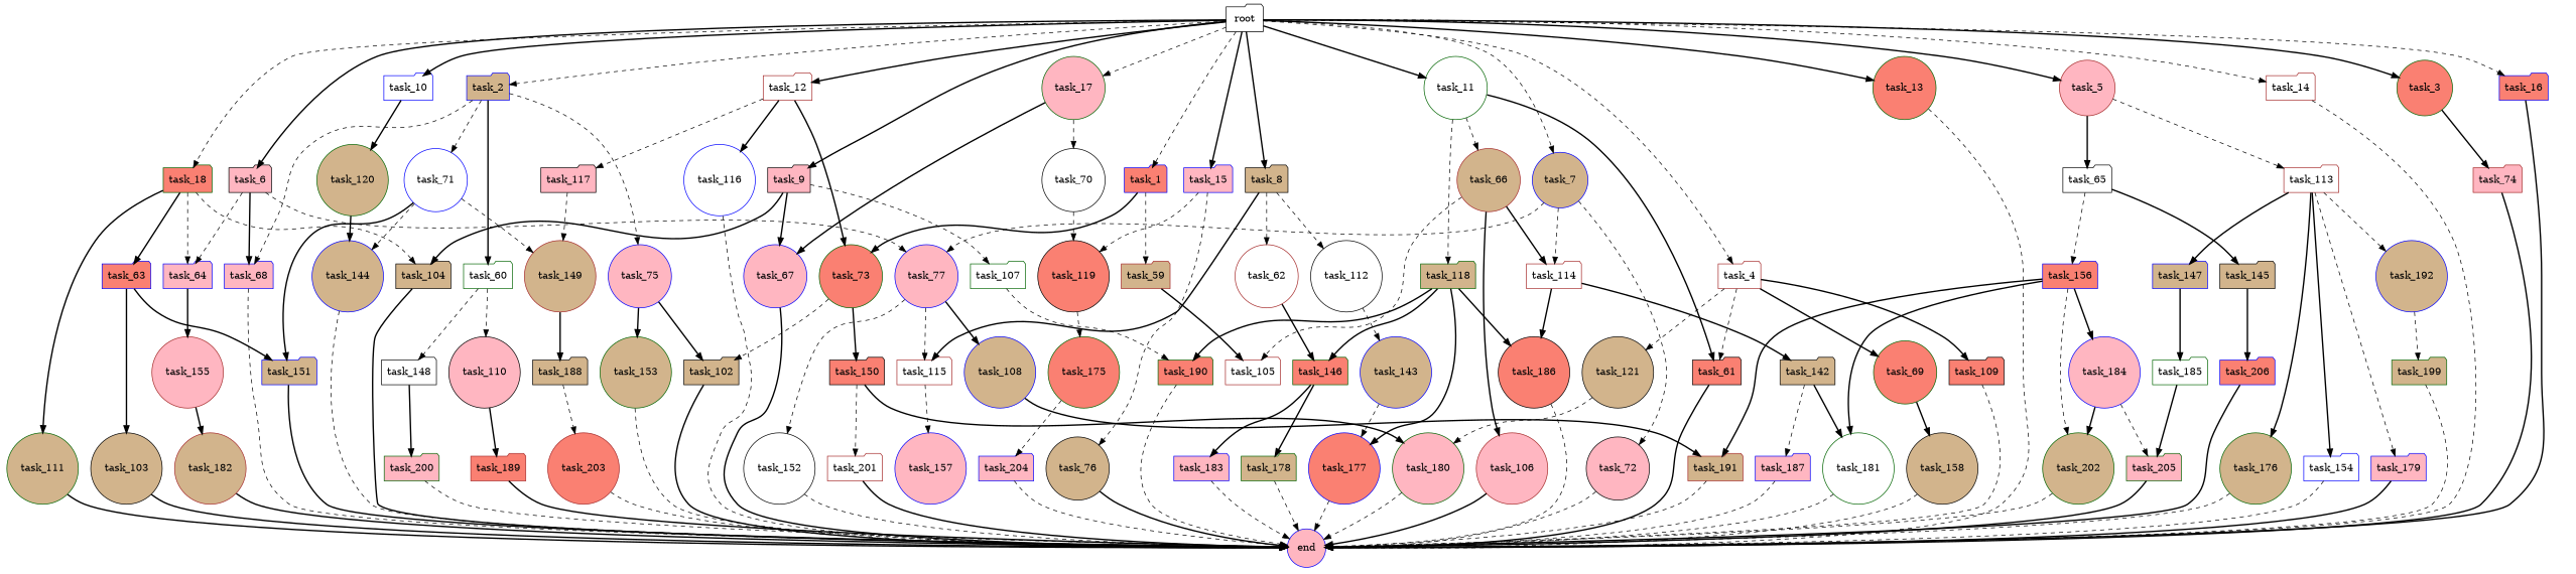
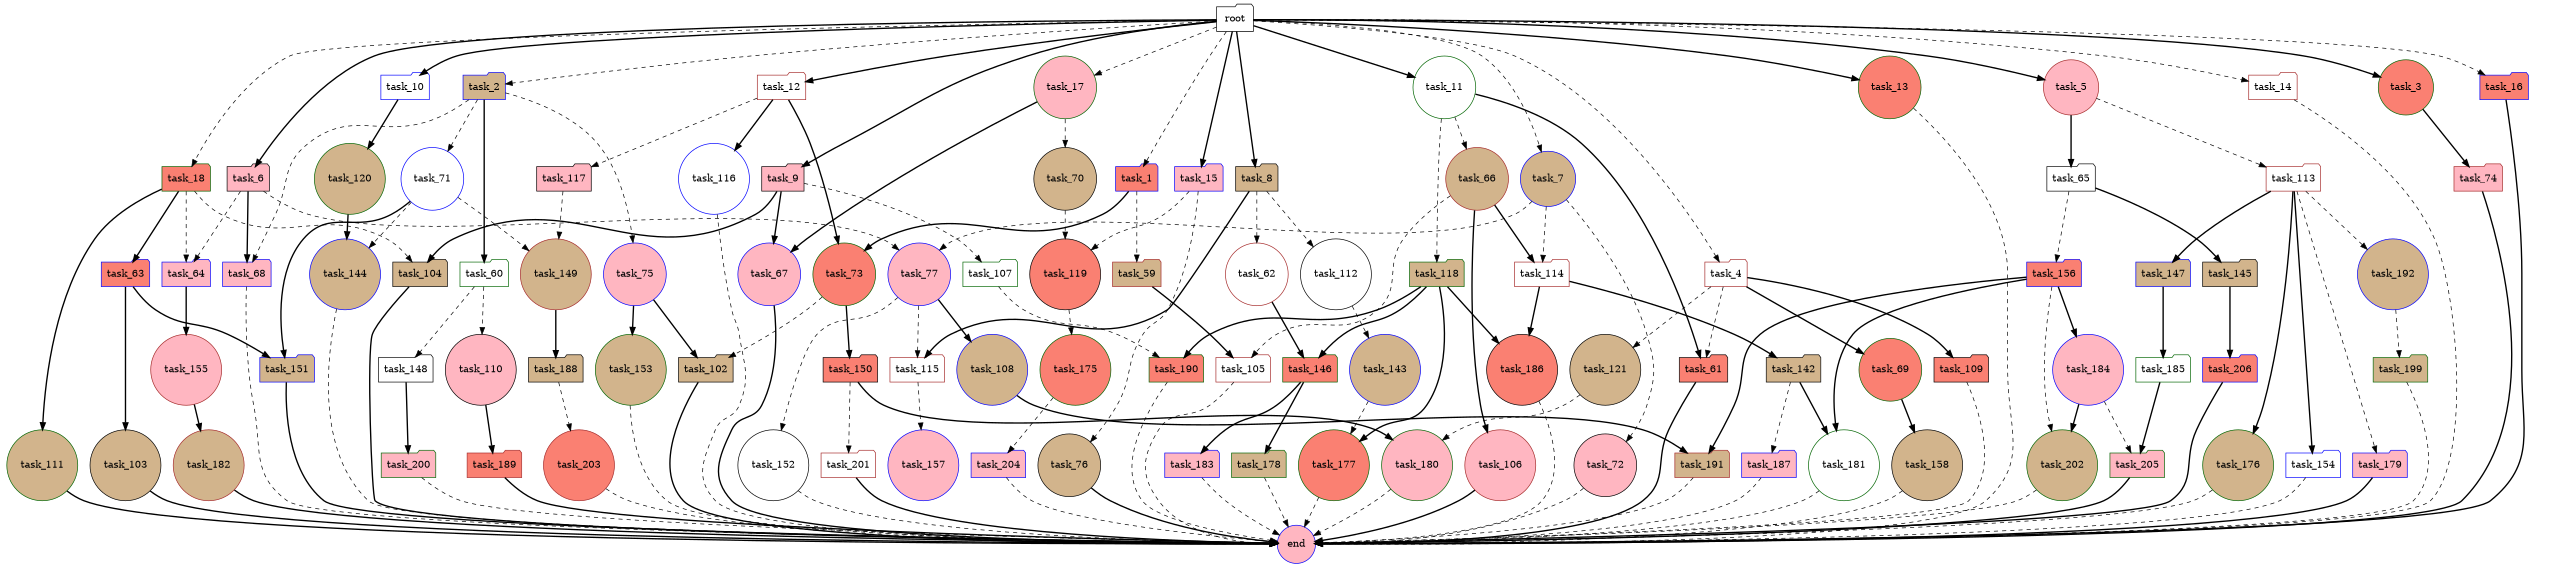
  digraph {
    node [color=blue fillcolor=tan shape=folder style=filled]
    edge [style=dashed]
    task_144 [shape=circle]
    end [fillcolor=lightpink shape=circle]
-   task_177 [fillcolor=salmon shape=circle]
+   task_177 [color=darkgreen fillcolor=salmon shape=circle]
    task_156 [fillcolor=salmon]
    task_191 [color=brown]
    task_184 [fillcolor=lightpink shape=circle]
    task_202 [color=darkgreen shape=circle]
    task_181 [color=darkgreen fillcolor=white shape=circle]
    task_205 [color=darkgreen fillcolor=lightpink]
    task_108 [shape=circle]
    task_190 [color=darkgreen fillcolor=salmon]
    task_15 [fillcolor=lightpink]
    task_76 [color=black shape=circle]
    task_119 [color=black fillcolor=salmon shape=circle]
    task_175 [color=darkgreen fillcolor=salmon shape=circle]
    task_3 [color=darkgreen fillcolor=salmon shape=circle]
    task_74 [color=brown fillcolor=lightpink]
    task_105 [color=brown fillcolor=white]
    task_18 [color=darkgreen fillcolor=salmon]
    task_104 [color=black]
    task_64 [fillcolor=lightpink]
    task_111 [color=darkgreen shape=circle]
    task_63 [fillcolor=salmon]
    task_155 [color=brown fillcolor=lightpink shape=circle]
    task_103 [color=black shape=circle]
    task_151
    task_176 [color=darkgreen shape=circle]
    task_154 [fillcolor=white]
    task_73 [color=darkgreen fillcolor=salmon shape=circle]
    task_150 [color=black fillcolor=salmon]
    task_102 [color=black]
    task_201 [color=brown fillcolor=white]
    task_180 [color=darkgreen fillcolor=lightpink shape=circle]
    task_179 [fillcolor=lightpink]
    task_16 [fillcolor=salmon]
    task_110 [color=black fillcolor=lightpink shape=circle]
    task_189 [color=brown fillcolor=salmon]
    task_68 [fillcolor=lightpink]
    task_61 [color=black fillcolor=salmon]
    task_158 [color=black shape=circle]
    task_1 [fillcolor=salmon]
    task_59 [color=brown]
    task_185 [color=darkgreen fillcolor=white]
    task_72 [color=black fillcolor=lightpink shape=circle]
    task_11 [color=darkgreen fillcolor=white shape=circle]
    task_66 [color=brown shape=circle]
    task_118 [color=darkgreen]
    task_106 [color=brown fillcolor=lightpink shape=circle]
    task_114 [color=brown fillcolor=white]
    task_146 [color=darkgreen fillcolor=salmon]
    task_186 [color=black fillcolor=salmon shape=circle]
    task_62 [color=brown fillcolor=white shape=circle]
    task_178 [color=darkgreen]
    task_183 [fillcolor=lightpink]
    task_107 [color=darkgreen fillcolor=white]
    task_2
    task_60 [color=darkgreen fillcolor=white]
    task_71 [fillcolor=white shape=circle]
    task_75 [fillcolor=lightpink shape=circle]
    task_148 [color=black fillcolor=white]
    task_149 [color=brown shape=circle]
    task_153 [color=darkgreen shape=circle]
    task_10 [fillcolor=white]
    task_120 [color=darkgreen shape=circle]
    task_142 [color=black]
    task_187 [fillcolor=lightpink]
    task_109 [color=black fillcolor=salmon]
    task_17 [color=darkgreen fillcolor=lightpink shape=circle]
    task_67 [fillcolor=lightpink shape=circle]
-   task_70 [color=black fillcolor=white shape=circle]
+   task_70 [color=black shape=circle]
    task_147
    task_199 [color=darkgreen]
    task_182 [color=brown shape=circle]
    task_203 [color=brown fillcolor=salmon shape=circle]
    task_157 [fillcolor=lightpink shape=circle]
    task_12 [color=brown fillcolor=white]
    task_116 [fillcolor=white shape=circle]
    task_117 [color=black fillcolor=lightpink]
    task_77 [fillcolor=lightpink shape=circle]
    task_152 [color=black fillcolor=white shape=circle]
    task_115 [color=brown fillcolor=white]
    task_188 [color=black]
    task_9 [color=black fillcolor=lightpink]
    task_200 [color=darkgreen fillcolor=lightpink]
    task_192 [shape=circle]
    task_69 [color=darkgreen fillcolor=salmon shape=circle]
    task_65 [color=black fillcolor=white]
    task_145 [color=black]
    task_206 [fillcolor=salmon]
    task_13 [color=darkgreen fillcolor=salmon shape=circle]
    task_121 [color=black shape=circle]
    task_5 [color=brown fillcolor=lightpink shape=circle]
    task_113 [color=brown fillcolor=white]
    task_8 [color=black]
    task_112 [color=black fillcolor=white shape=circle]
    task_143 [shape=circle]
    task_14 [color=brown fillcolor=white]
    task_4 [color=brown fillcolor=white]
    task_204 [fillcolor=lightpink]
    root [color=black fillcolor=white]
    task_6 [color=black fillcolor=lightpink]
    task_7 [shape=circle]
    task_144 -> end
    task_177 -> end
    task_156 -> task_191 [style=bold]
    task_156 -> task_184 [style=bold]
    task_156 -> task_202
    task_156 -> task_181 [style=bold]
    task_191 -> end
    task_184 -> task_202 [style=bold]
    task_184 -> task_205
    task_202 -> end
    task_181 -> end
    task_205 -> end [style=bold]
    task_108 -> task_191 [style=bold]
    task_190 -> end
    task_15 -> task_76
    task_15 -> task_119
    task_76 -> end [style=bold]
    task_119 -> task_175
    task_175 -> task_204
    task_3 -> task_74 [style=bold]
    task_74 -> end [style=bold]
+   task_105 -> end
    task_18 -> task_104
    task_18 -> task_64
    task_18 -> task_111 [style=bold]
    task_18 -> task_63 [style=bold]
    task_104 -> end [style=bold]
    task_64 -> task_155 [style=bold]
    task_111 -> end [style=bold]
    task_63 -> task_103 [style=bold]
    task_63 -> task_151 [style=bold]
    task_155 -> task_182 [style=bold]
    task_103 -> end [style=bold]
    task_151 -> end [style=bold]
    task_176 -> end
    task_154 -> end
    task_73 -> task_150 [style=bold]
    task_73 -> task_102
    task_150 -> task_201
    task_150 -> task_180 [style=bold]
    task_102 -> end [style=bold]
    task_201 -> end [style=bold]
    task_180 -> end
    task_179 -> end [style=bold]
    task_16 -> end [style=bold]
    task_110 -> task_189 [style=bold]
    task_189 -> end [style=bold]
    task_68 -> end
    task_61 -> end [style=bold]
    task_158 -> end
    task_1 -> task_73 [style=bold]
    task_1 -> task_59
    task_59 -> task_105 [style=bold]
    task_185 -> task_205 [style=bold]
    task_72 -> end
    task_11 -> task_61 [style=bold]
    task_11 -> task_66
    task_11 -> task_118
    task_66 -> task_105
    task_66 -> task_106 [style=bold]
    task_66 -> task_114 [style=bold]
    task_118 -> task_177 [style=bold]
    task_118 -> task_190 [style=bold]
    task_118 -> task_146 [style=bold]
    task_118 -> task_186 [style=bold]
    task_106 -> end [style=bold]
    task_114 -> task_186 [style=bold]
    task_114 -> task_142 [style=bold]
    task_146 -> task_178 [style=bold]
    task_146 -> task_183 [style=bold]
    task_186 -> end
    task_62 -> task_146 [style=bold]
    task_178 -> end
    task_183 -> end
    task_107 -> task_190
    task_2 -> task_68
    task_2 -> task_60 [style=bold]
    task_2 -> task_71
    task_2 -> task_75
    task_60 -> task_110
    task_60 -> task_148
    task_71 -> task_144
    task_71 -> task_151 [style=bold]
    task_71 -> task_149
    task_75 -> task_102 [style=bold]
    task_75 -> task_153 [style=bold]
    task_148 -> task_200 [style=bold]
    task_149 -> task_188 [style=bold]
    task_153 -> end
    task_10 -> task_120 [style=bold]
    task_120 -> task_144 [style=bold]
    task_142 -> task_181 [style=bold]
    task_142 -> task_187
    task_187 -> end
    task_109 -> end
    task_17 -> task_67 [style=bold]
    task_17 -> task_70
    task_67 -> end [style=bold]
    task_70 -> task_119
    task_147 -> task_185 [style=bold]
    task_199 -> end
    task_182 -> end [style=bold]
    task_203 -> end
    task_12 -> task_73 [style=bold]
    task_12 -> task_116 [style=bold]
    task_12 -> task_117
    task_116 -> end
    task_117 -> task_149
    task_77 -> task_108 [style=bold]
    task_77 -> task_152
    task_77 -> task_115
    task_152 -> end
    task_115 -> task_157
    task_188 -> task_203
    task_9 -> task_104 [style=bold]
    task_9 -> task_107
    task_9 -> task_67 [style=bold]
    task_200 -> end
    task_192 -> task_199
    task_69 -> task_158 [style=bold]
    task_65 -> task_156
    task_65 -> task_145 [style=bold]
    task_145 -> task_206 [style=bold]
    task_206 -> end [style=bold]
    task_13 -> end
    task_121 -> task_180
    task_5 -> task_65 [style=bold]
    task_5 -> task_113
    task_113 -> task_176 [style=bold]
    task_113 -> task_154 [style=bold]
    task_113 -> task_179
    task_113 -> task_147 [style=bold]
    task_113 -> task_192
    task_8 -> task_62
    task_8 -> task_115 [style=bold]
    task_8 -> task_112
    task_112 -> task_143
    task_143 -> task_177
    task_14 -> end
    task_4 -> task_61
    task_4 -> task_109 [style=bold]
    task_4 -> task_69 [style=bold]
    task_4 -> task_121
    task_204 -> end
    root -> task_15 [style=bold]
    root -> task_3 [style=bold]
    root -> task_18
    root -> task_16
    root -> task_1
    root -> task_11 [style=bold]
    root -> task_2
    root -> task_10 [style=bold]
    root -> task_17
    root -> task_12 [style=bold]
    root -> task_9 [style=bold]
    root -> task_13 [style=bold]
    root -> task_5 [style=bold]
    root -> task_8 [style=bold]
    root -> task_14
    root -> task_4
    root -> task_6 [style=bold]
    root -> task_7
    task_6 -> task_64
    task_6 -> task_68 [style=bold]
    task_6 -> task_77
    task_7 -> task_72
    task_7 -> task_114
    task_7 -> task_77
  }
